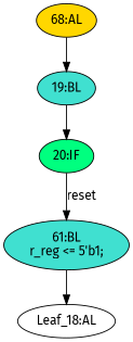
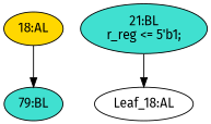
  strict digraph {
    fontname="Fira Sans"
    node [fillcolor=turquoise fontname="Fira Sans" statements="[]" style=filled typ=Block]
    edge [cond="[]" fontname="Fira Sans" lineno=None]
-   n1 [ast="<pyverilog.vparser.ast.Block object at 0x7f9109e92410>" label="19:BL"]
-   n2 [ast="<pyverilog.vparser.ast.IfStatement object at 0x7f9109e92450>" fillcolor=springgreen label="20:IF" typ=IfStatement]
-   n3 [ast="<pyverilog.vparser.ast.Block object at 0x7f9109e92690>" label="61:BL\nr_reg <= 5'b1;" statements="[<pyverilog.vparser.ast.NonblockingSubstitution object at 0x7f9109e926d0>]"]
+   n1 [ast="<pyverilog.vparser.ast.Block object at 0x7f9109e92410>" label="79:BL"]
+   n3 [ast="<pyverilog.vparser.ast.Block object at 0x7f9109e92690>" label="21:BL\nr_reg <= 5'b1;" statements="[<pyverilog.vparser.ast.NonblockingSubstitution object at 0x7f9109e926d0>]"]
    n4 [def_var="['r_reg']" label="Leaf_18:AL" fillcolor="" statements="" style="" typ=""]
-   n5 [ast="<pyverilog.vparser.ast.Always object at 0x7f9109e92890>" clk_sens=True fillcolor=gold label="68:AL" sens="['clk']" typ=Always use_var="['reset', 'r_next']"]
-   n1 -> n2
-   n2 -> n3 [cond="['reset']" label=reset lineno=20]
+   n5 [ast="<pyverilog.vparser.ast.Always object at 0x7f9109e92890>" clk_sens=True fillcolor=gold label="18:AL" sens="['clk']" typ=Always use_var="['reset', 'r_next']"]
    n3 -> n4
    n5 -> n1
  }
